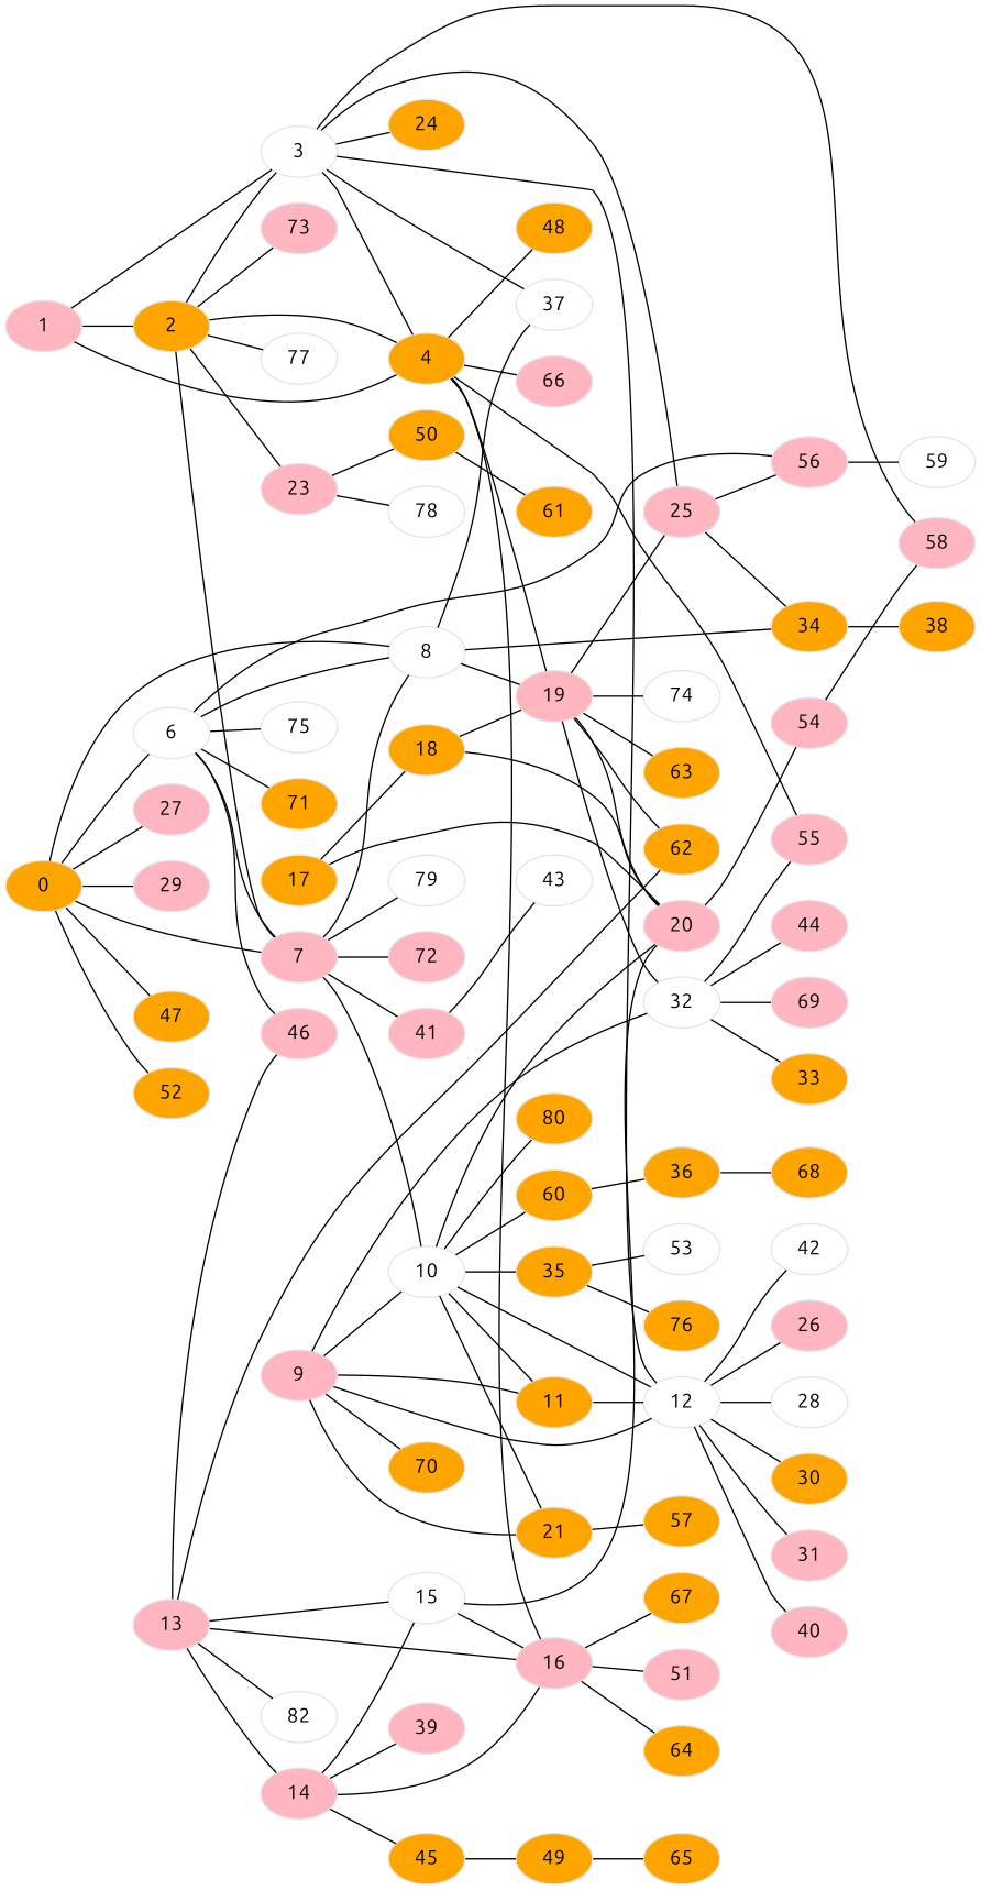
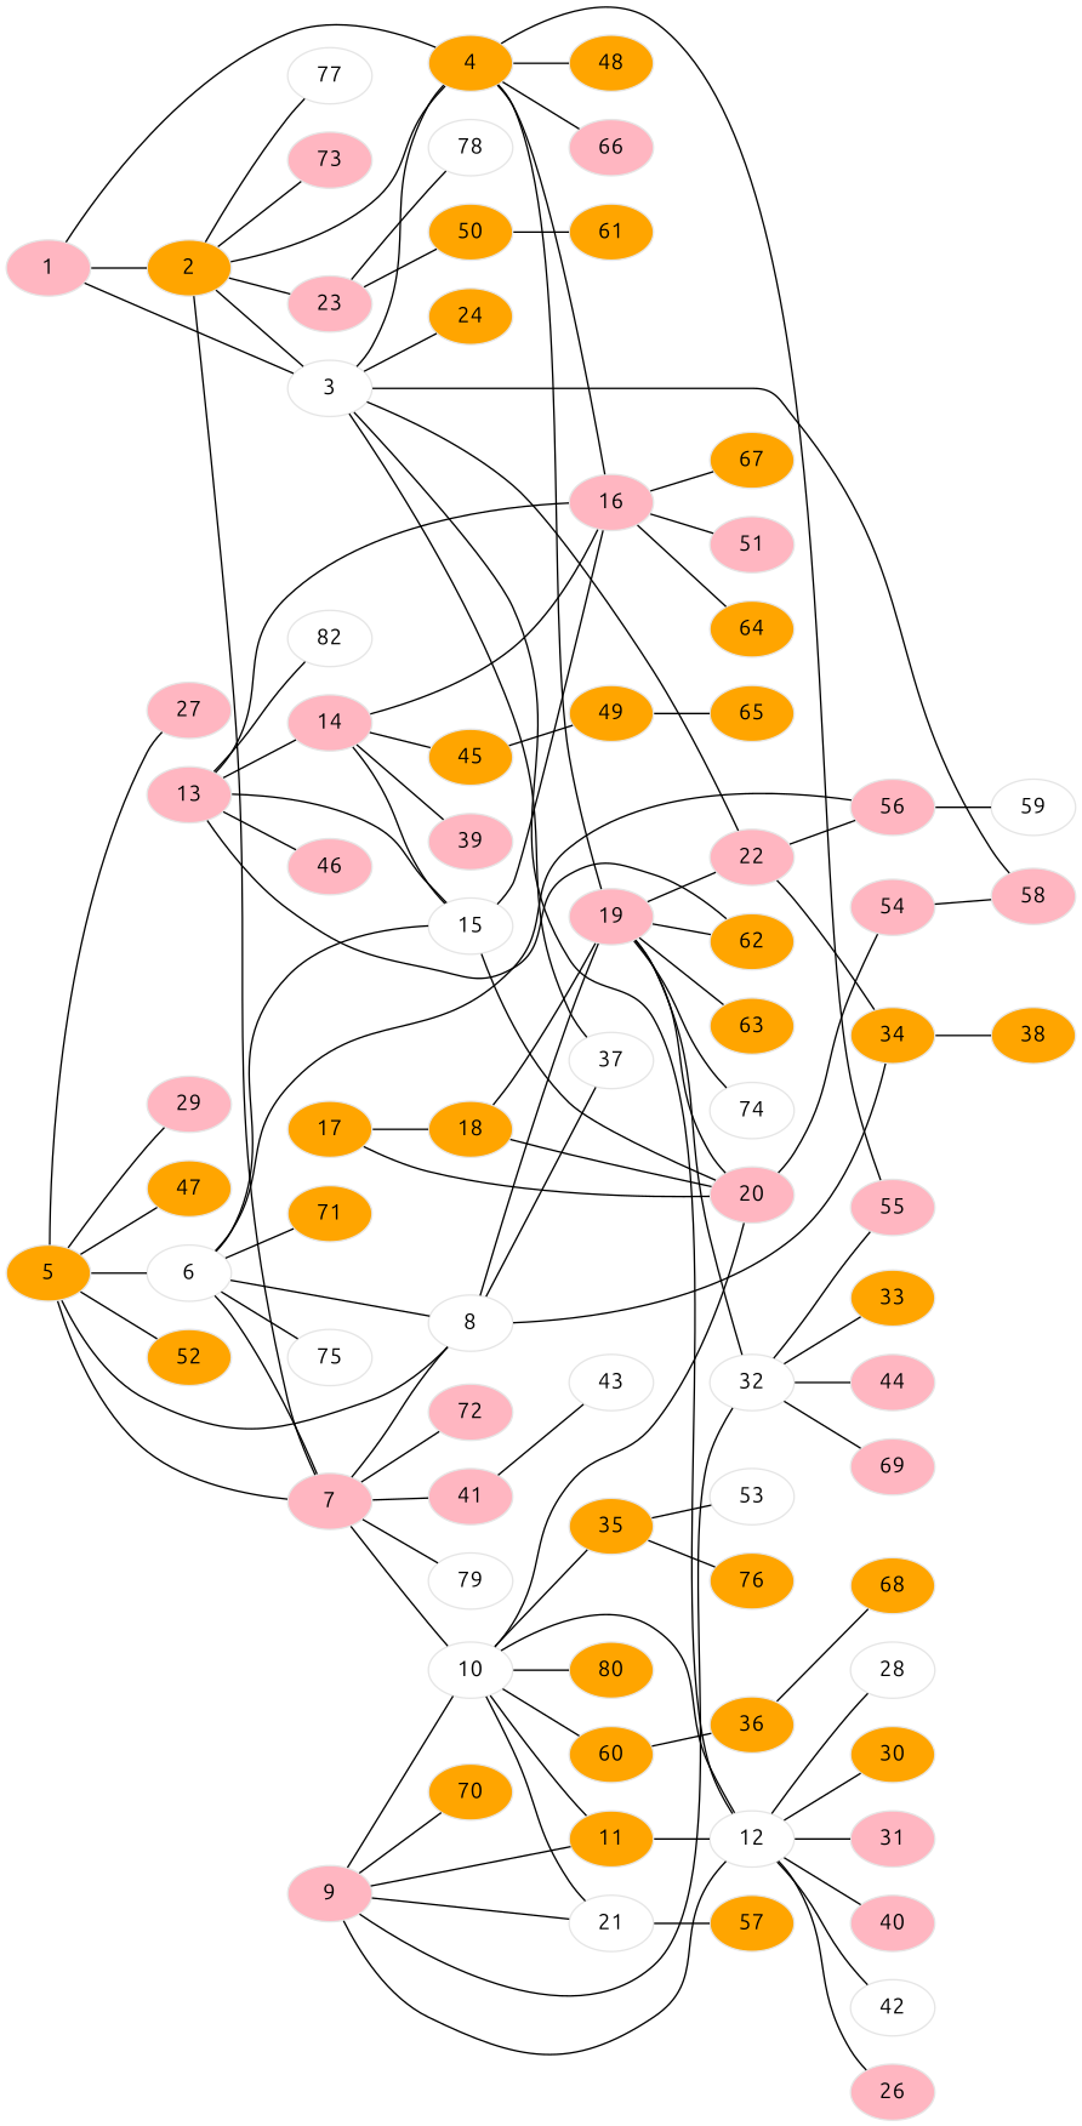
  graph {
    fontname=Ubuntu
    rankdir=LR
    node [color=gray90 fillcolor=orange fontname=Ubuntu style=filled]
    edge [fontname=Ubuntu]
    1 [fillcolor=lightpink]
    2
    3 [fillcolor=white]
    4
    7 [fillcolor=lightpink]
    23 [fillcolor=lightpink]
    73 [fillcolor=lightpink]
    77 [fillcolor=white]
    12 [fillcolor=white]
    24
-   25 [fillcolor=lightpink]
+   25 [fillcolor=lightpink label=22]
    37 [fillcolor=white]
    58 [fillcolor=lightpink]
    16 [fillcolor=lightpink]
    19 [fillcolor=lightpink]
    48
    55 [fillcolor=lightpink]
    66 [fillcolor=lightpink]
    8 [fillcolor=white]
    10 [fillcolor=white]
    41 [fillcolor=lightpink]
    72 [fillcolor=lightpink]
    79 [fillcolor=white]
    50
    78 [fillcolor=white]
    26 [fillcolor=lightpink]
    28 [fillcolor=white]
    30
    31 [fillcolor=lightpink]
    40 [fillcolor=lightpink]
    42 [fillcolor=white]
    56 [fillcolor=lightpink]
    34
    51 [fillcolor=lightpink]
    64
    67
    32 [fillcolor=white]
    20 [fillcolor=lightpink]
    62
    63
    74 [fillcolor=white]
-   5 [label=0]
+   5
    6 [fillcolor=white]
    27 [fillcolor=lightpink]
    29 [fillcolor=lightpink]
    47
    52
    15 [fillcolor=white]
    71
    75 [fillcolor=white]
    59 [fillcolor=white]
    11
-   21
+   21 [fillcolor=white]
    35
    60
    80
    43 [fillcolor=white]
    38
    9 [fillcolor=lightpink]
    70
    33
    44 [fillcolor=lightpink]
    69 [fillcolor=lightpink]
    54 [fillcolor=lightpink]
    57
    76
    53 [fillcolor=white]
    36
    68
    13 [fillcolor=lightpink]
    14 [fillcolor=lightpink]
    n72 [fillcolor=white label=82]
    46 [fillcolor=lightpink]
    39 [fillcolor=lightpink]
    45
    49
    65
    17
    18
    61
    1 -- 2
    1 -- 3
    1 -- 4
    2 -- 3
    2 -- 4
    2 -- 7
    2 -- 23
    2 -- 73
    2 -- 77
    3 -- 4
    3 -- 12
    3 -- 24
    3 -- 25
    3 -- 37
    3 -- 58
    4 -- 16
    4 -- 19
    4 -- 48
    4 -- 55
    4 -- 66
    7 -- 8
    7 -- 10
    7 -- 41
    7 -- 72
    7 -- 79
    23 -- 50
    23 -- 78
    12 -- 26
    12 -- 28
    12 -- 30
    12 -- 31
    12 -- 40
    12 -- 42
    25 -- 56
    25 -- 34
    16 -- 51
    16 -- 64
    16 -- 67
    19 -- 25
    19 -- 32
    19 -- 20
    19 -- 62
    19 -- 63
    19 -- 74
    8 -- 37
    8 -- 19
    8 -- 34
    10 -- 12
    10 -- 20
    10 -- 11
    10 -- 21
    10 -- 35
    10 -- 60
    10 -- 80
    41 -- 43
    50 -- 61
    56 -- 59
    34 -- 38
    32 -- 55
    32 -- 33
    32 -- 44
    32 -- 69
    20 -- 54
    5 -- 7
    5 -- 8
    5 -- 6
    5 -- 27
    5 -- 29
    5 -- 47
    5 -- 52
    6 -- 7
    6 -- 8
    6 -- 56
-   6 -- 46
+   6 -- 15
    6 -- 71
    6 -- 75
    15 -- 16
    15 -- 20
    11 -- 12
    21 -- 57
    35 -- 76
    35 -- 53
    60 -- 36
    9 -- 12
    9 -- 10
    9 -- 32
    9 -- 11
    9 -- 21
    9 -- 70
    54 -- 58
    36 -- 68
    13 -- 16
    13 -- 62
    13 -- 15
    13 -- 14
    13 -- n72
    13 -- 46
    14 -- 16
    14 -- 15
    14 -- 39
    14 -- 45
    45 -- 49
    49 -- 65
    17 -- 20
    17 -- 18
    18 -- 19
    18 -- 20
  }
